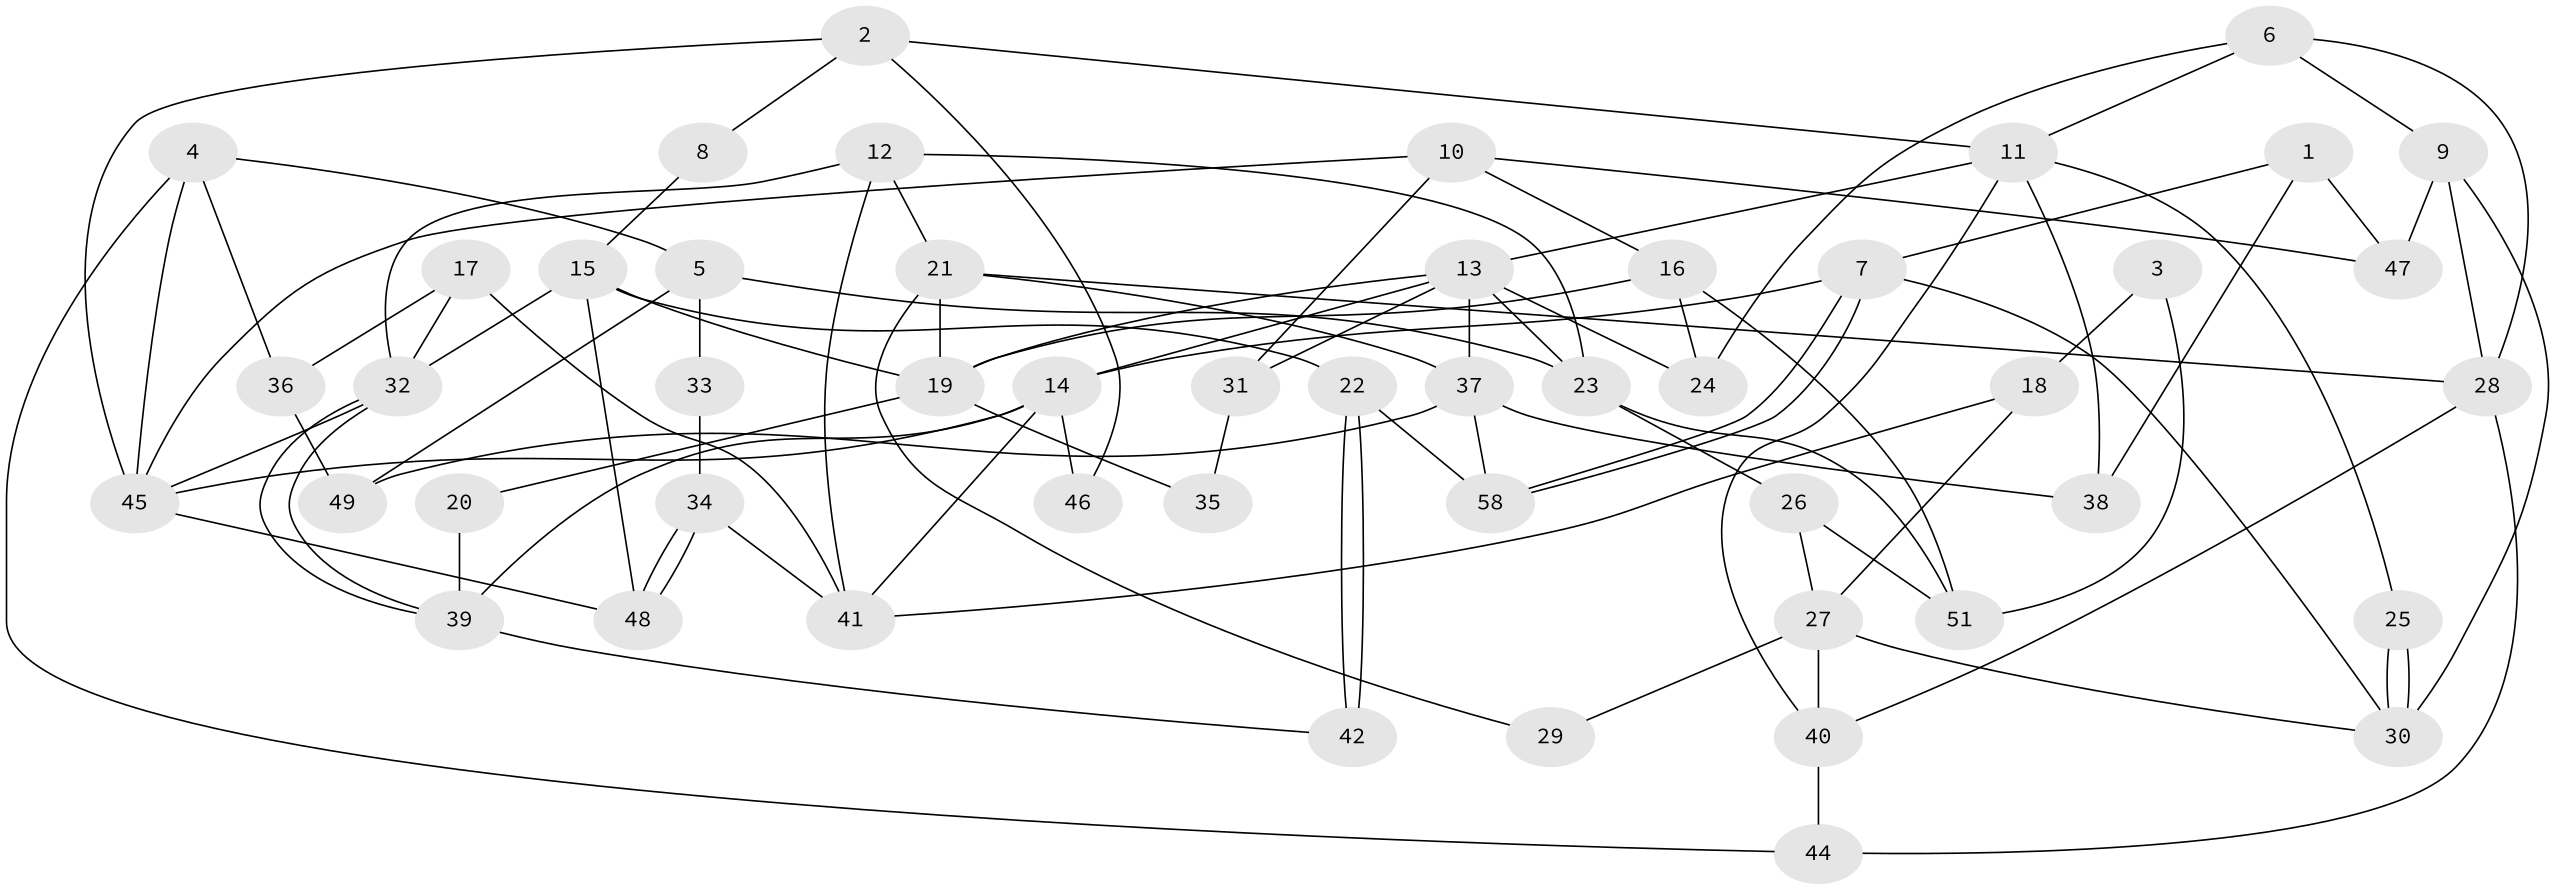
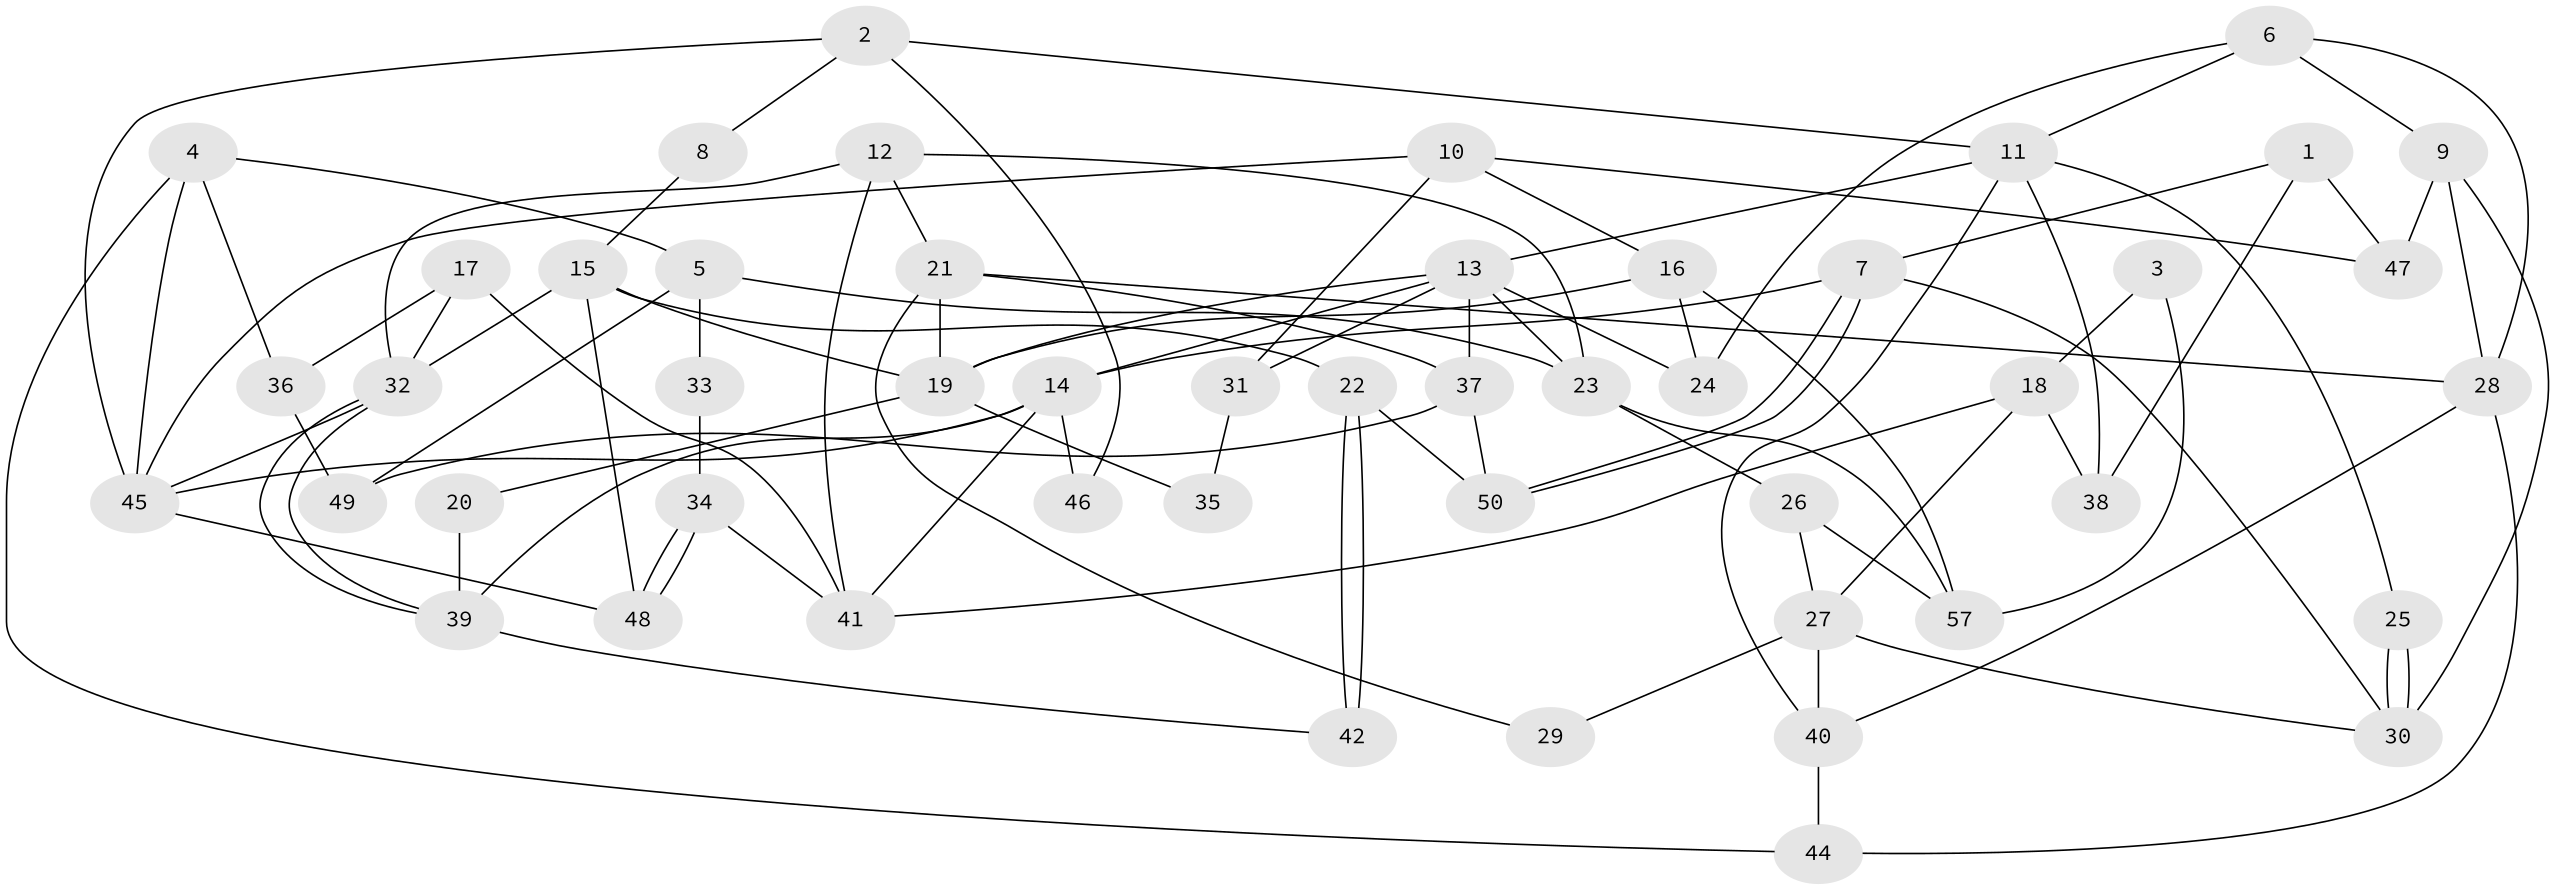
  graph {
    fontname="Source Code Pro"
    node [color=gray90 fontname="Source Code Pro" style=filled]
    edge [fontname="Source Code Pro"]
    1
    7
    38
    47
    14
    30
-   50 [label=58]
+   50
    2
    8
    11
    45
    46
    15
    13
    25
    40
    48
    3
-   51
+   51 [label=57]
    18
    4
    5
    36
    44
    23
    33
    49
    26
    34
    6
    9
    24
    28
    41
    39
    32
    19
    22
    10
    16
    31
    35
    37
    12
    21
    29
    17
    20
    42
    27
    1 -- 7
    1 -- 38
    1 -- 47
    7 -- 14
    7 -- 30
    7 -- 50
    7 -- 50
    14 -- 45
    14 -- 46
    14 -- 41
    14 -- 39
    2 -- 8
    2 -- 11
    2 -- 45
    2 -- 46
    8 -- 15
    11 -- 38
    11 -- 13
    11 -- 25
    11 -- 40
    45 -- 48
    15 -- 48
    15 -- 32
    15 -- 19
    15 -- 22
    13 -- 14
    13 -- 23
    13 -- 24
    13 -- 19
    13 -- 31
    13 -- 37
    25 -- 30
    25 -- 30
    40 -- 44
    3 -- 51
    3 -- 18
    18 -- 41
    18 -- 27
    4 -- 45
    4 -- 5
    4 -- 36
    4 -- 44
    5 -- 23
    5 -- 33
    5 -- 49
    36 -- 49
    23 -- 51
    23 -- 26
    33 -- 34
    26 -- 51
    26 -- 27
    34 -- 48
    34 -- 48
    34 -- 41
    6 -- 11
    6 -- 9
    6 -- 24
    6 -- 28
    9 -- 47
    9 -- 30
    9 -- 28
    28 -- 40
    28 -- 44
    39 -- 42
    32 -- 45
    32 -- 39
    32 -- 39
    19 -- 35
    19 -- 20
    22 -- 50
    22 -- 42
    22 -- 42
    10 -- 47
    10 -- 45
    10 -- 16
    10 -- 31
    16 -- 51
    16 -- 24
    16 -- 19
    31 -- 35
-   37 -- 38
+   18 -- 38
    37 -- 50
    37 -- 49
    12 -- 23
    12 -- 41
    12 -- 32
    12 -- 21
    21 -- 28
    21 -- 19
    21 -- 37
    21 -- 29
    17 -- 36
    17 -- 41
    17 -- 32
    20 -- 39
    27 -- 30
    27 -- 40
    27 -- 29
  }
